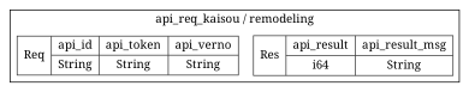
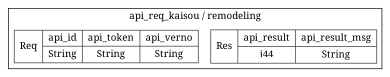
  digraph {
    rankdir=TB
    fontname="Noto Serif"
    node [color=gray20 shape=record style=solid fontname="Noto Serif"]
-   n1 [label="<Res> Res  | { api_result | <api_result> i64 } | { api_result_msg | <api_result_msg> String }"]
+   n1 [label="<Res> Res  | { api_result | <api_result> i44 } | { api_result_msg | <api_result_msg> String }"]
    n2 [label="<Req> Req  | { api_id | <api_id> String } | { api_token | <api_token> String } | { api_verno | <api_verno> String }"]
    subgraph cluster_1 {
      label="api_req_kaisou / remodeling"
      n1
      n2
    }
  }
